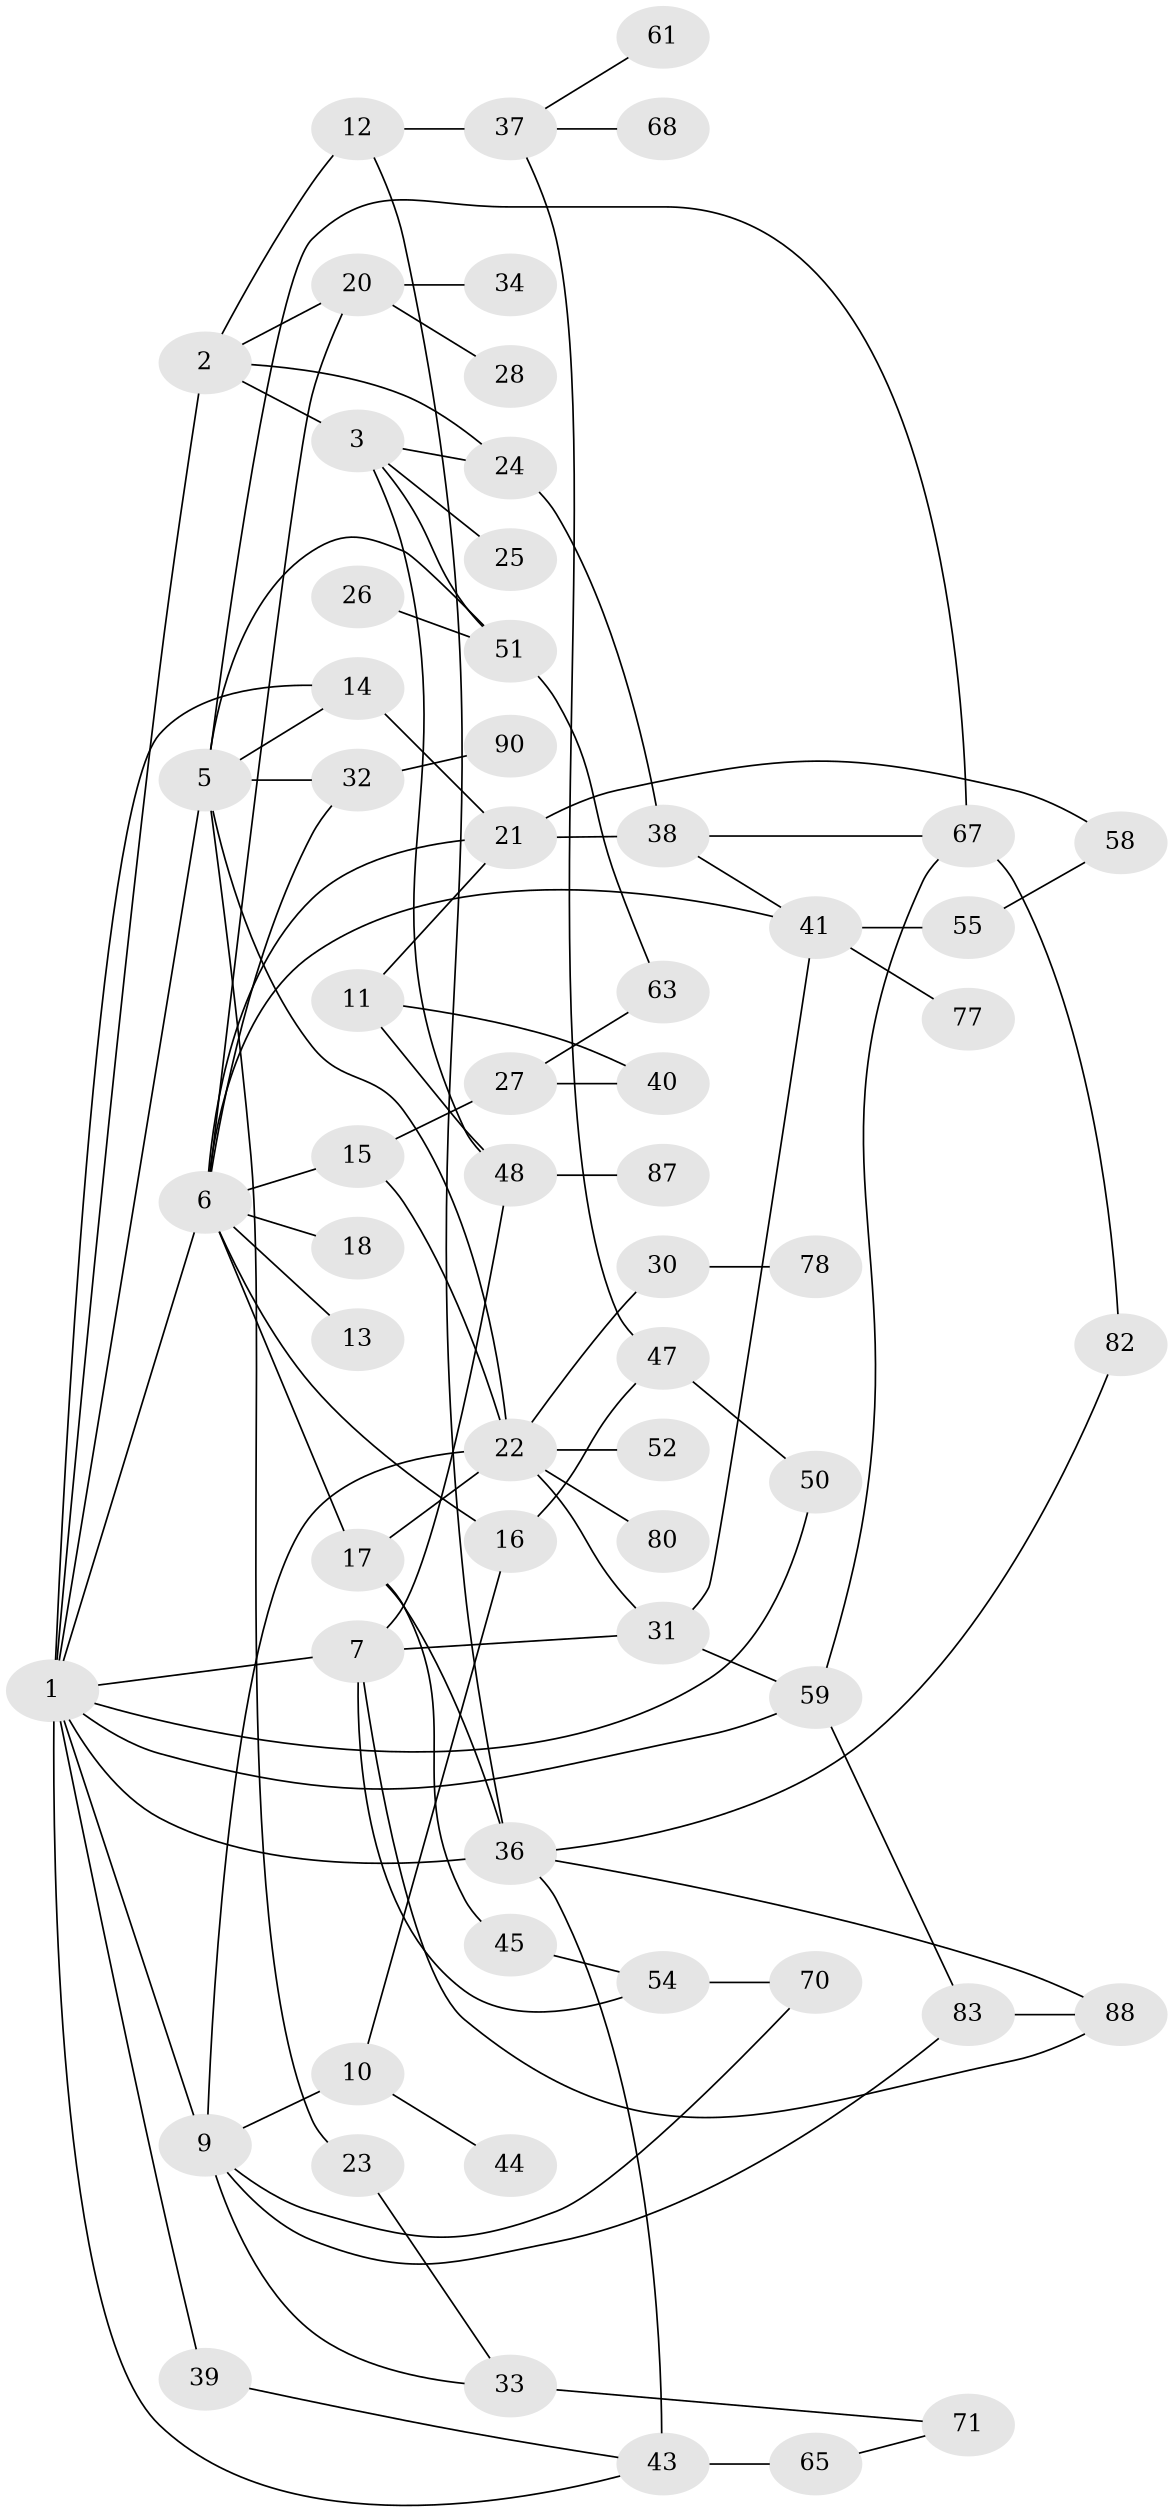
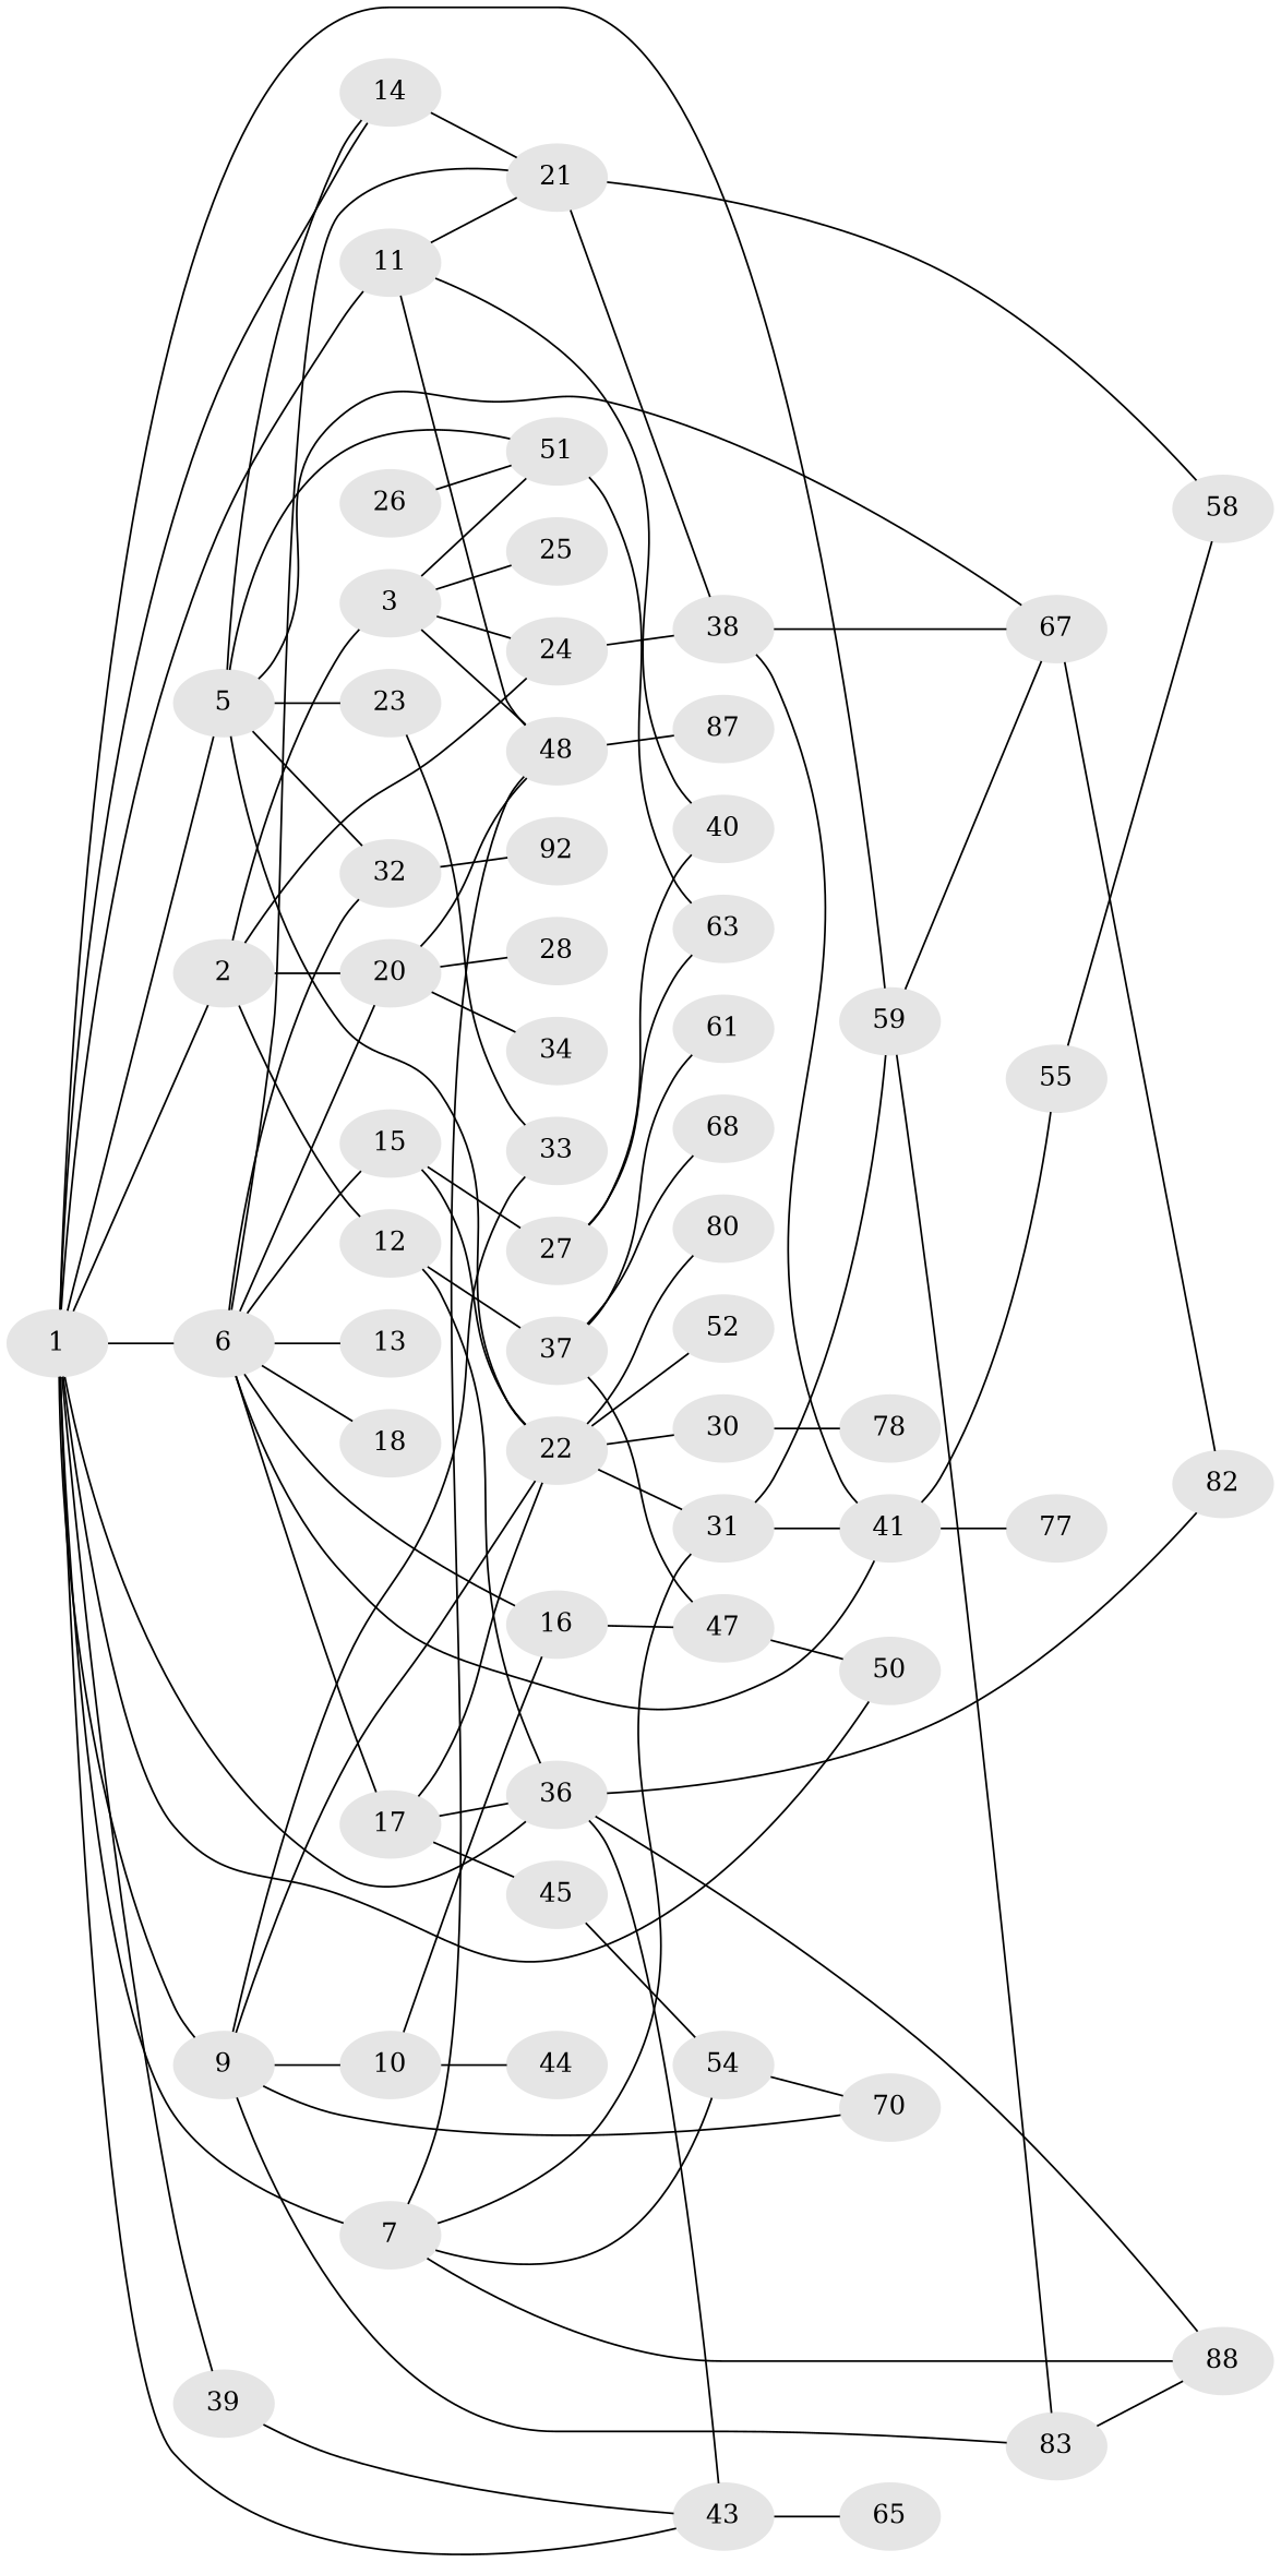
  graph {
    rankdir=LR
    node [color=gray90 style=filled]
    1 [super="+3"]
    2 [super="+42"]
    5 [super="+29"]
    6 [super="+46"]
    7 [super="+8"]
    9 [super="+19"]
    11 [super="+89"]
    14
    36 [super="+60"]
    39
    43
    50 [super="+74"]
    59 [super="+79"]
    n14 [label=3]
    12
    20
    24 [super="+66"]
    51 [super="+73"]
    22 [super="+57"]
    23 [super="+53"]
    32
    67 [super="+72"]
    13
    15 [super="+86"]
    16
    17
    18
    21 [super="+91"]
    41 [super="+49"]
    48 [super="+62"]
    31 [super="+75"]
    54
    88
    10
    33 [super="+35"]
    70
    83
    40 [super="+81"]
    82
    65
    25 [super="+84"]
    37
    28
    34
    38
    87
    63 [super="+85"]
    30
    52
    80
-   90
+   90 [label=92]
    27
    47 [super="+56"]
    45
    58 [super="+64"]
    55 [super="+76"]
    77
    44
    26
-   71
    61 [super="+69"]
    68
    78
    1 -- 2
    1 -- 5
    1 -- 6
    1 -- 7
    1 -- 9
+   1 -- 11
    1 -- 14 [weight=2]
    1 -- 36
    1 -- 39
    1 -- 43
    1 -- 50
    1 -- 59
    2 -- n14
    2 -- 12
    2 -- 20
    2 -- 24
    5 -- 14
    5 -- 51
    5 -- 22
    5 -- 23
    5 -- 32
    5 -- 67
    6 -- 20
    6 -- 32
    6 -- 13
    6 -- 15
    6 -- 16
    6 -- 17
    6 -- 18
    6 -- 21
    6 -- 41
    7 -- 48
    7 -- 31
    7 -- 54
    7 -- 88
    9 -- 22
    9 -- 10
    9 -- 33
    9 -- 70
    9 -- 83
    11 -- 21
    11 -- 48
    11 -- 40
    14 -- 21
    36 -- 43
    36 -- 88
    36 -- 82
    39 -- 43
    43 -- 65
    59 -- 67
    59 -- 83
    n14 -- 24
    n14 -- 51
    n14 -- 48
    n14 -- 25
    12 -- 36
    12 -- 37
+   20 -- 48
    20 -- 28
    20 -- 34
    24 -- 38
    51 -- 63
    22 -- 31
    22 -- 30
    22 -- 52
    22 -- 80
    23 -- 33
    32 -- 90
    67 -- 82
    15 -- 22
    15 -- 27
    16 -- 47
    17 -- 36
    17 -- 22
    17 -- 45
    21 -- 38
    21 -- 58
    41 -- 55
    41 -- 77
    48 -- 87
    31 -- 59
    31 -- 41
    54 -- 70
    10 -- 16
    10 -- 44
-   33 -- 71
    83 -- 88
-   65 -- 71
    37 -- 47
    37 -- 61
    37 -- 68
    38 -- 67 [weight=2]
    38 -- 41
    30 -- 78
    27 -- 40
    27 -- 63
    47 -- 50
    45 -- 54
    55 -- 58
    26 -- 51
  }
